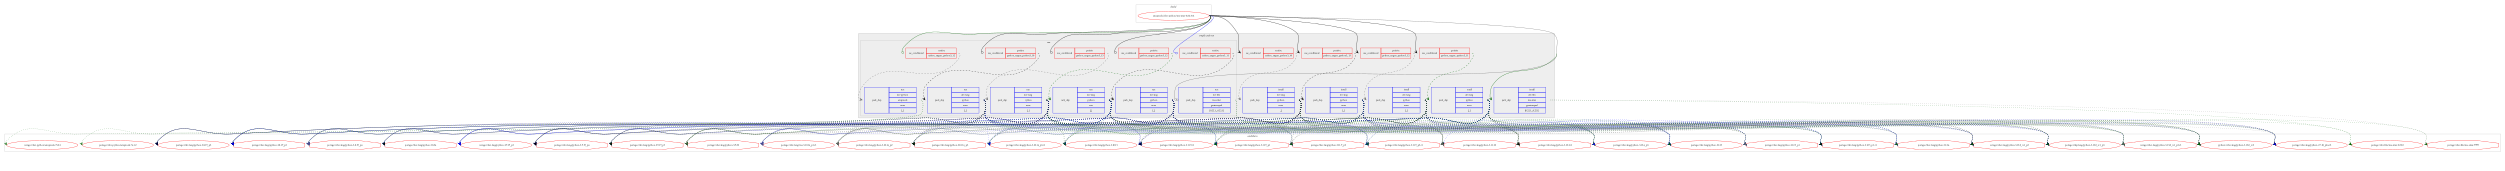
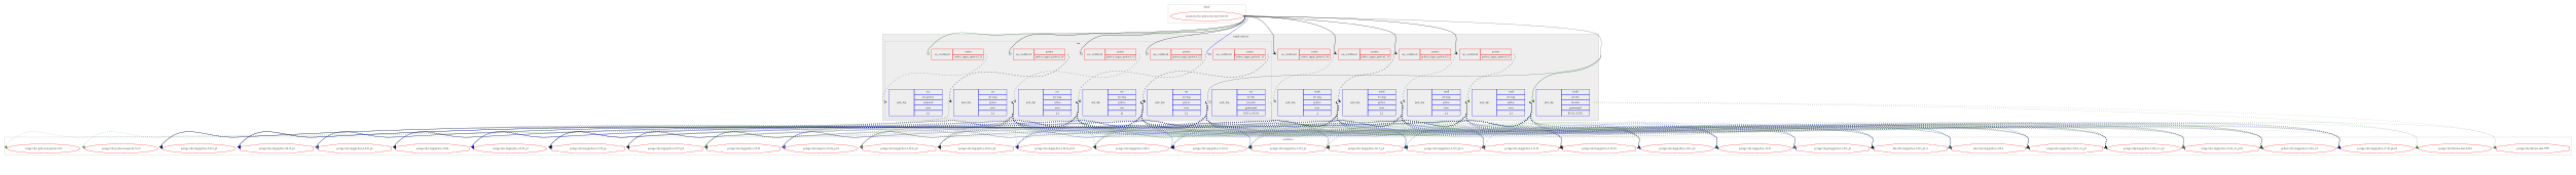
  digraph {
    compound=true
    concentrate=true
    fontname="EB Garamond"
    fontsize=10
    newrank=true
    rankdir=TB
    ranksep=1.5
    node [color=red fontname="EB Garamond" fontsize=10 shape=none]
    edge [arrowhead=vee color=gray40 fontname="EB Garamond" headport=w style=dotted tailport=e weight=100]
    n1 [label="setuptools://dev-python/tree-sitter-0.22.3-r2" shape=ellipse width=4]
    n2 [color=blue label=<<TABLE BORDER="0" CELLBORDER="1" CELLSPACING="0" CELLPADDING="4" WIDTH="220"><TR><TD ROWSPAN="6" CELLPADDING="30">pack_dep</TD></TR><TR><TD WIDTH="110">install</TD></TR><TR><TD>dev-lang</TD></TR><TR><TD>python</TD></TR><TR><TD>none</TD></TR><TR><TD>[,,]</TD></TR></TABLE>>]
    n3 [label=<<TABLE BORDER="0" CELLBORDER="1" CELLSPACING="0" CELLPADDING="4"><TR><TD ROWSPAN="3" CELLPADDING="10">use_conditional</TD></TR><TR><TD>positive</TD></TR><TR><TD>python_targets_python3_10</TD></TR></TABLE>>]
    n4 [color=blue label=<<TABLE BORDER="0" CELLBORDER="1" CELLSPACING="0" CELLPADDING="4" WIDTH="220"><TR><TD ROWSPAN="6" CELLPADDING="30">pack_dep</TD></TR><TR><TD WIDTH="110">install</TD></TR><TR><TD>dev-lang</TD></TR><TR><TD>python</TD></TR><TR><TD>none</TD></TR><TR><TD>[,,]</TD></TR></TABLE>>]
    n5 [label=<<TABLE BORDER="0" CELLBORDER="1" CELLSPACING="0" CELLPADDING="4"><TR><TD ROWSPAN="3" CELLPADDING="10">use_conditional</TD></TR><TR><TD>positive</TD></TR><TR><TD>python_targets_python3_11</TD></TR></TABLE>>]
    n6 [color=blue label=<<TABLE BORDER="0" CELLBORDER="1" CELLSPACING="0" CELLPADDING="4" WIDTH="220"><TR><TD ROWSPAN="6" CELLPADDING="30">pack_dep</TD></TR><TR><TD WIDTH="110">install</TD></TR><TR><TD>dev-lang</TD></TR><TR><TD>python</TD></TR><TR><TD>none</TD></TR><TR><TD>[,,]</TD></TR></TABLE>>]
    n7 [label=<<TABLE BORDER="0" CELLBORDER="1" CELLSPACING="0" CELLPADDING="4"><TR><TD ROWSPAN="3" CELLPADDING="10">use_conditional</TD></TR><TR><TD>positive</TD></TR><TR><TD>python_targets_python3_12</TD></TR></TABLE>>]
    n8 [color=blue label=<<TABLE BORDER="0" CELLBORDER="1" CELLSPACING="0" CELLPADDING="4" WIDTH="220"><TR><TD ROWSPAN="6" CELLPADDING="30">pack_dep</TD></TR><TR><TD WIDTH="110">install</TD></TR><TR><TD>dev-lang</TD></TR><TR><TD>python</TD></TR><TR><TD>none</TD></TR><TR><TD>[,,]</TD></TR></TABLE>>]
    n9 [label=<<TABLE BORDER="0" CELLBORDER="1" CELLSPACING="0" CELLPADDING="4"><TR><TD ROWSPAN="3" CELLPADDING="10">use_conditional</TD></TR><TR><TD>positive</TD></TR><TR><TD>python_targets_python3_13</TD></TR></TABLE>>]
    n10 [color=blue label=<<TABLE BORDER="0" CELLBORDER="1" CELLSPACING="0" CELLPADDING="4" WIDTH="220"><TR><TD ROWSPAN="6" CELLPADDING="30">pack_dep</TD></TR><TR><TD WIDTH="110">install</TD></TR><TR><TD>dev-libs</TD></TR><TR><TD>tree-sitter</TD></TR><TR><TD>greaterequal</TD></TR><TR><TD>[0.22.1,,,0.22.1]</TD></TR></TABLE>>]
    n11 [color=blue label=<<TABLE BORDER="0" CELLBORDER="1" CELLSPACING="0" CELLPADDING="4" WIDTH="220"><TR><TD ROWSPAN="6" CELLPADDING="30">pack_dep</TD></TR><TR><TD WIDTH="110">run</TD></TR><TR><TD>dev-lang</TD></TR><TR><TD>python</TD></TR><TR><TD>none</TD></TR><TR><TD>[,,]</TD></TR></TABLE>>]
    n12 [label=<<TABLE BORDER="0" CELLBORDER="1" CELLSPACING="0" CELLPADDING="4"><TR><TD ROWSPAN="3" CELLPADDING="10">use_conditional</TD></TR><TR><TD>positive</TD></TR><TR><TD>python_targets_python3_10</TD></TR></TABLE>>]
    n13 [color=blue label=<<TABLE BORDER="0" CELLBORDER="1" CELLSPACING="0" CELLPADDING="4" WIDTH="220"><TR><TD ROWSPAN="6" CELLPADDING="30">pack_dep</TD></TR><TR><TD WIDTH="110">run</TD></TR><TR><TD>dev-lang</TD></TR><TR><TD>python</TD></TR><TR><TD>none</TD></TR><TR><TD>[,,]</TD></TR></TABLE>>]
    n14 [label=<<TABLE BORDER="0" CELLBORDER="1" CELLSPACING="0" CELLPADDING="4"><TR><TD ROWSPAN="3" CELLPADDING="10">use_conditional</TD></TR><TR><TD>positive</TD></TR><TR><TD>python_targets_python3_11</TD></TR></TABLE>>]
    n15 [color=blue label=<<TABLE BORDER="0" CELLBORDER="1" CELLSPACING="0" CELLPADDING="4" WIDTH="220"><TR><TD ROWSPAN="6" CELLPADDING="30">pack_dep</TD></TR><TR><TD WIDTH="110">run</TD></TR><TR><TD>dev-lang</TD></TR><TR><TD>python</TD></TR><TR><TD>none</TD></TR><TR><TD>[,,]</TD></TR></TABLE>>]
    n16 [label=<<TABLE BORDER="0" CELLBORDER="1" CELLSPACING="0" CELLPADDING="4"><TR><TD ROWSPAN="3" CELLPADDING="10">use_conditional</TD></TR><TR><TD>positive</TD></TR><TR><TD>python_targets_python3_12</TD></TR></TABLE>>]
    n17 [color=blue label=<<TABLE BORDER="0" CELLBORDER="1" CELLSPACING="0" CELLPADDING="4" WIDTH="220"><TR><TD ROWSPAN="6" CELLPADDING="30">pack_dep</TD></TR><TR><TD WIDTH="110">run</TD></TR><TR><TD>dev-python</TD></TR><TR><TD>setuptools</TD></TR><TR><TD>none</TD></TR><TR><TD>[,,]</TD></TR></TABLE>>]
    n18 [label=<<TABLE BORDER="0" CELLBORDER="1" CELLSPACING="0" CELLPADDING="4"><TR><TD ROWSPAN="3" CELLPADDING="10">use_conditional</TD></TR><TR><TD>positive</TD></TR><TR><TD>python_targets_python3_12</TD></TR></TABLE>>]
    n19 [color=blue label=<<TABLE BORDER="0" CELLBORDER="1" CELLSPACING="0" CELLPADDING="4" WIDTH="220"><TR><TD ROWSPAN="6" CELLPADDING="30">pack_dep</TD></TR><TR><TD WIDTH="110">run</TD></TR><TR><TD>dev-lang</TD></TR><TR><TD>python</TD></TR><TR><TD>none</TD></TR><TR><TD>[,,]</TD></TR></TABLE>>]
    n20 [label=<<TABLE BORDER="0" CELLBORDER="1" CELLSPACING="0" CELLPADDING="4"><TR><TD ROWSPAN="3" CELLPADDING="10">use_conditional</TD></TR><TR><TD>positive</TD></TR><TR><TD>python_targets_python3_13</TD></TR></TABLE>>]
    n21 [color=blue label=<<TABLE BORDER="0" CELLBORDER="1" CELLSPACING="0" CELLPADDING="4" WIDTH="220"><TR><TD ROWSPAN="6" CELLPADDING="30">pack_dep</TD></TR><TR><TD WIDTH="110">run</TD></TR><TR><TD>dev-libs</TD></TR><TR><TD>tree-sitter</TD></TR><TR><TD>greaterequal</TD></TR><TR><TD>[0.22.1,,,0.22.1]</TD></TR></TABLE>>]
    n22 [label="python://dev-lang/python-3.13.0_rc2" shape=ellipse width=4]
    n23 [label="portage://dev-lang/python-3.13.0_rc1_p3-r1" shape=octagon width=4]
    n24 [label="portage://dep-lang/python-3.13.0_rc1_p3" shape=ellipse width=4]
    n25 [label="portage://dev-lang/python-3.13.0_rc1_p2" shape=octagon width=4]
-   n26 [label="portage://dev-lang/python-3.12.6" shape=octagon width=4]
-   n27 [label="portage://dev-lang/python-3.12.5_p1-r1" shape=octagon width=4]
-   n28 [label="portage://dev-lang/python-3.12.5_p1" shape=octagon width=4]
+   n26 [label="sitter://dev-lang/python-3.12.6" shape=octagon width=4]
+   n27 [label="libs://dev-lang/python-3.12.5_p1-r1" shape=octagon width=4]
+   n28 [label="portage://lang-lang/python-3.12.5_p1" shape=octagon width=4]
    n29 [label="portage://dev-lang/python-3.12.5" shape=ellipse width=4]
    n30 [label="portage://dev-lang/python-3.12.4_p3" shape=ellipse width=4]
    n31 [label="portage://dev-lang/python-3.12.3-r1" shape=octagon width=4]
    n32 [label="portage://dev-lang/python-3.11.10" shape=octagon width=4]
    n33 [label="portage://dev-lang/python-3.11.9_p2-r1" shape=octagon width=4]
    n34 [label="portage://dev-lang/python-3.11.9_p2" shape=octagon width=4]
    n35 [label="portage://dev-lang/python-3.11.9_p1" shape=octagon width=4]
    n36 [label="portage://dev-lang/python-3.11.9-r1" shape=ellipse width=4]
    n37 [label="portage://dev-lang/python-3.10.15" shape=ellipse width=4]
    n38 [label="portage://dev-lang/python-3.10.14_p3-r1" shape=ellipse width=4]
    n39 [label="portage://dev-lang/python-3.10.14_p3" shape=octagon width=4]
    n40 [label="portage://dev-lang/python-3.10.14_p2" shape=octagon width=4]
    n41 [label="portage://dev-lang/tree-3.10.14_p1-r1" shape=ellipse width=4]
    n42 [label="portage://dev-lang/python-3.9.20" shape=octagon width=4]
    n43 [label="portage://dev-lang/python-3.9.19_p5" shape=octagon width=4]
    n44 [label="portage://dev-lang/python-3.9.19_p4" shape=octagon width=4]
    n45 [label="portage://dev-lang/python-3.9.19_p3" shape=ellipse width=4]
    n46 [label="portage://dev-lang/python-3.8.24" shape=octagon width=4]
    n47 [label="portage://dev-lang/python-3.8.19_p4" shape=octagon width=4]
    n48 [label="portage://dev-lang/python-3.8.19_p3" shape=octagon width=4]
    n49 [label="portage://dev-lang/python-3.8.19_p2" shape=ellipse width=4]
    n50 [label="portage://dev-lang/python-2.7.18_p16-r2" shape=ellipse width=4]
    n51 [label="portage://dev-libs/tree-sitter-9999" shape=octagon width=4]
    n52 [label="portage://dev-libs/tree-sitter-0.23.0" shape=ellipse width=4]
    n53 [label="portage://dev-python/setuptools-74.1.2" shape=ellipse width=4]
    n54 [label="portage://dev-python/setuptools-73.0.1" shape=ellipse width=4]
    subgraph cluster_1 {
      color=gray
      label=<<i>ebuild</i>>
      n1
    }
    subgraph cluster_2 {
      color=gray
      label=<<i>dependencies</i>>
      subgraph cluster_3 {
        color=gray
        fillcolor="#eeeeee"
        label=<<i>compile</i>>
        style=filled
        subgraph sub_4 {
          color=gray
          fillcolor="#eeeeee"
          label=<<i>compile</i>>
          style=filled
          n3
          subgraph sub_5 {
            color=gray
            fillcolor="#eeeeee"
            label=<<i>compile</i>>
            style=filled
            n2
          }
        }
        subgraph sub_6 {
          color=gray
          fillcolor="#eeeeee"
          label=<<i>compile</i>>
          style=filled
          n5
          subgraph sub_7 {
            color=gray
            fillcolor="#eeeeee"
            label=<<i>compile</i>>
            style=filled
            n4
          }
        }
        subgraph sub_8 {
          color=gray
          fillcolor="#eeeeee"
          label=<<i>compile</i>>
          style=filled
          n7
          subgraph sub_9 {
            color=gray
            fillcolor="#eeeeee"
            label=<<i>compile</i>>
            style=filled
            n6
          }
        }
        subgraph sub_10 {
          color=gray
          fillcolor="#eeeeee"
          label=<<i>compile</i>>
          style=filled
          n9
          subgraph sub_11 {
            color=gray
            fillcolor="#eeeeee"
            label=<<i>compile</i>>
            style=filled
            n8
          }
        }
        subgraph sub_12 {
          color=gray
          fillcolor="#eeeeee"
          label=<<i>compile</i>>
          style=filled
          n10
        }
      }
      subgraph cluster_13 {
        color=gray
        fillcolor="#eeeeee"
        label=<<i>compile and run</i>>
        style=filled
      }
      subgraph cluster_14 {
        color=gray
        fillcolor="#eeeeee"
        label=<<i>run</i>>
        style=filled
        subgraph sub_15 {
          color=gray
          fillcolor="#eeeeee"
          label=<<i>run</i>>
          style=filled
          n12
          subgraph sub_16 {
            color=gray
            fillcolor="#eeeeee"
            label=<<i>run</i>>
            style=filled
            n11
          }
        }
        subgraph sub_17 {
          color=gray
          fillcolor="#eeeeee"
          label=<<i>run</i>>
          style=filled
          n14
          subgraph sub_18 {
            color=gray
            fillcolor="#eeeeee"
            label=<<i>run</i>>
            style=filled
            n13
          }
        }
        subgraph sub_19 {
          color=gray
          fillcolor="#eeeeee"
          label=<<i>run</i>>
          style=filled
          n16
          subgraph sub_20 {
            color=gray
            fillcolor="#eeeeee"
            label=<<i>run</i>>
            style=filled
            n15
          }
        }
        subgraph sub_21 {
          color=gray
          fillcolor="#eeeeee"
          label=<<i>run</i>>
          style=filled
          n18
          subgraph sub_22 {
            color=gray
            fillcolor="#eeeeee"
            label=<<i>run</i>>
            style=filled
            n17
          }
        }
        subgraph sub_23 {
          color=gray
          fillcolor="#eeeeee"
          label=<<i>run</i>>
          style=filled
          n20
          subgraph sub_24 {
            color=gray
            fillcolor="#eeeeee"
            label=<<i>run</i>>
            style=filled
            n19
          }
        }
        subgraph sub_25 {
          color=gray
          fillcolor="#eeeeee"
          label=<<i>run</i>>
          style=filled
          n21
        }
      }
    }
    subgraph cluster_26 {
      color=gray
      label=<<i>candidates</i>>
      rank=same
      subgraph sub_27 {
        color=black
        label=<<i>candidates</i>>
        nodesep=1
        rank=same
        n22
        n23
        n24
        n25
        n26
        n27
        n28
        n29
        n30
        n31
        n32
        n33
        n34
        n35
        n36
        n37
        n38
        n39
        n40
        n41
        n42
        n43
        n44
        n45
        n46
        n47
        n48
        n49
        n50
      }
      subgraph sub_28 {
        color=black
        label=<<i>candidates</i>>
        nodesep=1
        rank=same
        n22
        n23
        n24
        n25
        n26
        n27
        n28
        n29
        n30
        n31
        n32
        n33
        n34
        n35
        n36
        n37
        n38
        n39
        n40
        n41
        n42
        n43
        n44
        n45
        n46
        n47
        n48
        n49
        n50
      }
      subgraph sub_29 {
        color=black
        label=<<i>candidates</i>>
        nodesep=1
        rank=same
        n22
        n23
        n24
        n25
        n26
        n27
        n28
        n29
        n30
        n31
        n32
        n33
        n34
        n35
        n36
        n37
        n38
        n39
        n40
        n41
        n42
        n43
        n44
        n45
        n46
        n47
        n48
        n49
        n50
      }
      subgraph sub_30 {
        color=black
        label=<<i>candidates</i>>
        nodesep=1
        rank=same
        n22
        n23
        n24
        n25
        n26
        n27
        n28
        n29
        n30
        n31
        n32
        n33
        n34
        n35
        n36
        n37
        n38
        n39
        n40
        n41
        n42
        n43
        n44
        n45
        n46
        n47
        n48
        n49
        n50
      }
      subgraph sub_31 {
        color=black
        label=<<i>candidates</i>>
        nodesep=1
        rank=same
        n51
        n52
      }
      subgraph sub_32 {
        color=black
        label=<<i>candidates</i>>
        nodesep=1
        rank=same
        n22
        n23
        n24
        n25
        n26
        n27
        n28
        n29
        n30
        n31
        n32
        n33
        n34
        n35
        n36
        n37
        n38
        n39
        n40
        n41
        n42
        n43
        n44
        n45
        n46
        n47
        n48
        n49
        n50
      }
      subgraph sub_33 {
        color=black
        label=<<i>candidates</i>>
        nodesep=1
        rank=same
        n22
        n23
        n24
        n25
        n26
        n27
        n28
        n29
        n30
        n31
        n32
        n33
        n34
        n35
        n36
        n37
        n38
        n39
        n40
        n41
        n42
        n43
        n44
        n45
        n46
        n47
        n48
        n49
        n50
      }
      subgraph sub_34 {
        color=black
        label=<<i>candidates</i>>
        nodesep=1
        rank=same
        n22
        n23
        n24
        n25
        n26
        n27
        n28
        n29
        n30
        n31
        n32
        n33
        n34
        n35
        n36
        n37
        n38
        n39
        n40
        n41
        n42
        n43
        n44
        n45
        n46
        n47
        n48
        n49
        n50
      }
      subgraph sub_35 {
        color=black
        label=<<i>candidates</i>>
        nodesep=1
        rank=same
        n53
        n54
      }
      subgraph sub_36 {
        color=black
        label=<<i>candidates</i>>
        nodesep=1
        rank=same
        n22
        n23
        n24
        n25
        n26
        n27
        n28
        n29
        n30
        n31
        n32
        n33
        n34
        n35
        n36
        n37
        n38
        n39
        n40
        n41
        n42
        n43
        n44
        n45
        n46
        n47
        n48
        n49
        n50
      }
      subgraph sub_37 {
        color=black
        label=<<i>candidates</i>>
        nodesep=1
        rank=same
        n51
        n52
      }
    }
    n1 -> n3 [color=black style=solid weight=20]
    n1 -> n5 [color=black style=solid weight=20]
    n1 -> n7 [color=black style=solid weight=20]
    n1 -> n9 [color=black style=solid weight=20]
    n1 -> n10 [color=darkgreen style=solid weight=20]
    n1 -> n12 [arrowhead=odot color=black style=solid weight=20]
    n1 -> n14 [arrowhead=odot color=blue style=solid weight=20]
    n1 -> n16 [arrowhead=odot color=black style=solid weight=20]
    n1 -> n18 [arrowhead=odot color=darkgreen style=solid weight=20]
    n1 -> n20 [arrowhead=odot color=black style=solid weight=20]
    n1 -> n21 [arrowhead=odot style=solid weight=20]
    n2 -> n22
    n2 -> n23 [color=black]
    n2 -> n24 [color=black]
    n2 -> n25 [color=blue]
    n2 -> n26 [color=darkgreen]
    n2 -> n27
    n2 -> n28 [color=darkgreen]
    n2 -> n29
    n2 -> n30 [color=darkgreen]
    n2 -> n31
    n2 -> n32 [color=black]
    n2 -> n33
    n2 -> n34 [color=black]
    n2 -> n35 [color=black]
    n2 -> n36 [color=black]
    n2 -> n37 [color=black]
    n2 -> n38 [color=darkgreen]
    n2 -> n39
    n2 -> n40 [color=black]
    n2 -> n41 [color=blue]
    n2 -> n42 [color=black]
    n2 -> n43 [color=black]
    n2 -> n44
    n2 -> n45 [color=blue]
    n2 -> n46
    n2 -> n47 [color=black]
    n2 -> n48 [color=black]
    n2 -> n49
    n2 -> n50 [color=darkgreen]
    n3 -> n2 [style=dashed weight=20]
    n4 -> n22 [color=black]
    n4 -> n23 [color=darkgreen]
    n4 -> n24
    n4 -> n25 [color=black]
    n4 -> n26
    n4 -> n27 [color=darkgreen]
    n4 -> n28 [color=blue]
    n4 -> n29 [color=black]
    n4 -> n30 [color=darkgreen]
    n4 -> n31 [color=black]
    n4 -> n32 [color=blue]
    n4 -> n33 [color=darkgreen]
    n4 -> n34
    n4 -> n35 [color=darkgreen]
    n4 -> n36
    n4 -> n37 [color=darkgreen]
    n4 -> n38 [color=darkgreen]
    n4 -> n39 [color=darkgreen]
    n4 -> n40 [color=black]
    n4 -> n41 [color=darkgreen]
    n4 -> n42
    n4 -> n43 [color=blue]
    n4 -> n44 [color=darkgreen]
    n4 -> n45 [color=blue]
    n4 -> n46
    n4 -> n47 [color=darkgreen]
    n4 -> n48 [color=blue]
    n4 -> n49 [color=blue]
    n4 -> n50 [color=darkgreen]
    n5 -> n4 [color=darkgreen style=dashed weight=20]
    n6 -> n22 [color=darkgreen]
    n6 -> n23 [color=darkgreen]
    n6 -> n24 [color=black]
    n6 -> n25
    n6 -> n26 [color=blue]
    n6 -> n27 [color=blue]
    n6 -> n28
    n6 -> n29 [color=blue]
    n6 -> n30
    n6 -> n31 [color=black]
    n6 -> n32 [color=darkgreen]
    n6 -> n33 [color=blue]
    n6 -> n34
    n6 -> n35 [color=black]
    n6 -> n36 [color=black]
    n6 -> n37 [color=darkgreen]
    n6 -> n38 [color=blue]
    n6 -> n39
    n6 -> n40
    n6 -> n41 [color=black]
    n6 -> n42 [color=darkgreen]
    n6 -> n43
    n6 -> n44 [color=black]
    n6 -> n45 [color=darkgreen]
    n6 -> n46
    n6 -> n47
    n6 -> n48 [color=darkgreen]
    n6 -> n49
    n6 -> n50 [color=black]
    n7 -> n6 [style=dashed weight=20]
    n8 -> n22 [color=blue]
    n8 -> n23
    n8 -> n24 [color=blue]
    n8 -> n25
    n8 -> n26 [color=blue]
    n8 -> n27 [color=blue]
    n8 -> n28 [color=black]
    n8 -> n29 [color=blue]
    n8 -> n30 [color=black]
    n8 -> n31 [color=darkgreen]
    n8 -> n32 [color=black]
    n8 -> n33 [color=darkgreen]
    n8 -> n34
    n8 -> n35 [color=darkgreen]
    n8 -> n36 [color=blue]
    n8 -> n37 [color=darkgreen]
    n8 -> n38
    n8 -> n39 [color=blue]
    n8 -> n40 [color=darkgreen]
    n8 -> n41
    n8 -> n42
    n8 -> n43 [color=blue]
    n8 -> n44 [color=blue]
    n8 -> n45 [color=blue]
    n8 -> n46
    n8 -> n47 [color=darkgreen]
    n8 -> n48 [color=darkgreen]
    n8 -> n49
    n8 -> n50 [color=blue]
    n9 -> n8 [color=black style=dashed weight=20]
    n10 -> n51
    n10 -> n52 [color=darkgreen]
    n11 -> n22
    n11 -> n23 [color=blue]
    n11 -> n24 [color=darkgreen]
    n11 -> n25 [color=blue]
    n11 -> n26 [color=blue]
    n11 -> n27 [color=blue]
    n11 -> n28 [color=darkgreen]
    n11 -> n29 [color=blue]
    n11 -> n30 [color=darkgreen]
    n11 -> n31 [color=darkgreen]
    n11 -> n32 [color=darkgreen]
    n11 -> n33
    n11 -> n34 [color=blue]
    n11 -> n35 [color=blue]
    n11 -> n36 [color=blue]
    n11 -> n37
    n11 -> n38 [color=blue]
    n11 -> n39 [color=black]
    n11 -> n40
    n11 -> n41
    n11 -> n42 [color=black]
    n11 -> n43
    n11 -> n44 [color=black]
    n11 -> n45
    n11 -> n46 [color=blue]
    n11 -> n47
    n11 -> n48 [color=black]
    n11 -> n49 [color=darkgreen]
    n11 -> n50
    n12 -> n11 [color=black style=dashed weight=20]
    n13 -> n22 [color=black]
    n13 -> n23
    n13 -> n24 [color=blue]
    n13 -> n25 [color=black]
    n13 -> n26
    n13 -> n27 [color=darkgreen]
    n13 -> n28 [color=blue]
    n13 -> n29 [color=blue]
    n13 -> n30 [color=darkgreen]
    n13 -> n31
    n13 -> n32 [color=black]
    n13 -> n33 [color=blue]
    n13 -> n34 [color=black]
    n13 -> n35 [color=blue]
    n13 -> n36 [color=darkgreen]
    n13 -> n37
    n13 -> n38
    n13 -> n39
    n13 -> n40
    n13 -> n41 [color=blue]
    n13 -> n42 [color=darkgreen]
    n13 -> n43
    n13 -> n44 [color=blue]
    n13 -> n45
    n13 -> n46 [color=blue]
    n13 -> n47 [color=blue]
    n13 -> n48 [color=black]
    n13 -> n49 [color=black]
    n13 -> n50
    n14 -> n13 [color=black style=dashed weight=20]
    n15 -> n22 [color=darkgreen]
    n15 -> n23 [color=darkgreen]
    n15 -> n24 [color=black]
    n15 -> n25 [color=black]
    n15 -> n26
    n15 -> n27 [color=darkgreen]
    n15 -> n28
    n15 -> n29 [color=darkgreen]
    n15 -> n30
    n15 -> n31
    n15 -> n32
    n15 -> n33 [color=blue]
    n15 -> n34
    n15 -> n35 [color=darkgreen]
    n15 -> n36 [color=blue]
    n15 -> n37 [color=blue]
    n15 -> n38 [color=darkgreen]
    n15 -> n39 [color=darkgreen]
    n15 -> n40
    n15 -> n41 [color=blue]
    n15 -> n42 [color=darkgreen]
    n15 -> n43 [color=darkgreen]
    n15 -> n44 [color=black]
    n15 -> n45 [color=blue]
    n15 -> n46 [color=darkgreen]
    n15 -> n47 [color=blue]
    n15 -> n48 [color=blue]
    n15 -> n49 [color=blue]
    n15 -> n50 [color=black]
    n16 -> n15 [color=darkgreen style=dashed weight=20]
    n17 -> n53 [color=darkgreen]
    n17 -> n54 [color=darkgreen]
    n18 -> n17 [style=dashed weight=20]
    n19 -> n22 [color=darkgreen]
    n19 -> n23
    n19 -> n24 [color=darkgreen]
    n19 -> n25 [color=darkgreen]
    n19 -> n26 [color=darkgreen]
    n19 -> n27 [color=black]
    n19 -> n28
    n19 -> n29 [color=darkgreen]
    n19 -> n30 [color=blue]
    n19 -> n31 [color=black]
    n19 -> n32
    n19 -> n33 [color=darkgreen]
    n19 -> n34 [color=darkgreen]
    n19 -> n35 [color=darkgreen]
    n19 -> n36 [color=black]
    n19 -> n37 [color=darkgreen]
    n19 -> n38 [color=blue]
    n19 -> n39 [color=black]
    n19 -> n40
    n19 -> n41
    n19 -> n42
    n19 -> n43 [color=black]
    n19 -> n44 [color=black]
    n19 -> n45 [color=blue]
    n19 -> n46 [color=black]
    n19 -> n47
    n19 -> n48 [color=blue]
    n19 -> n49 [color=black]
    n19 -> n50 [color=blue]
    n20 -> n19 [style=dashed weight=20]
    n21 -> n51 [color=darkgreen]
    n21 -> n52 [color=darkgreen]
  }
